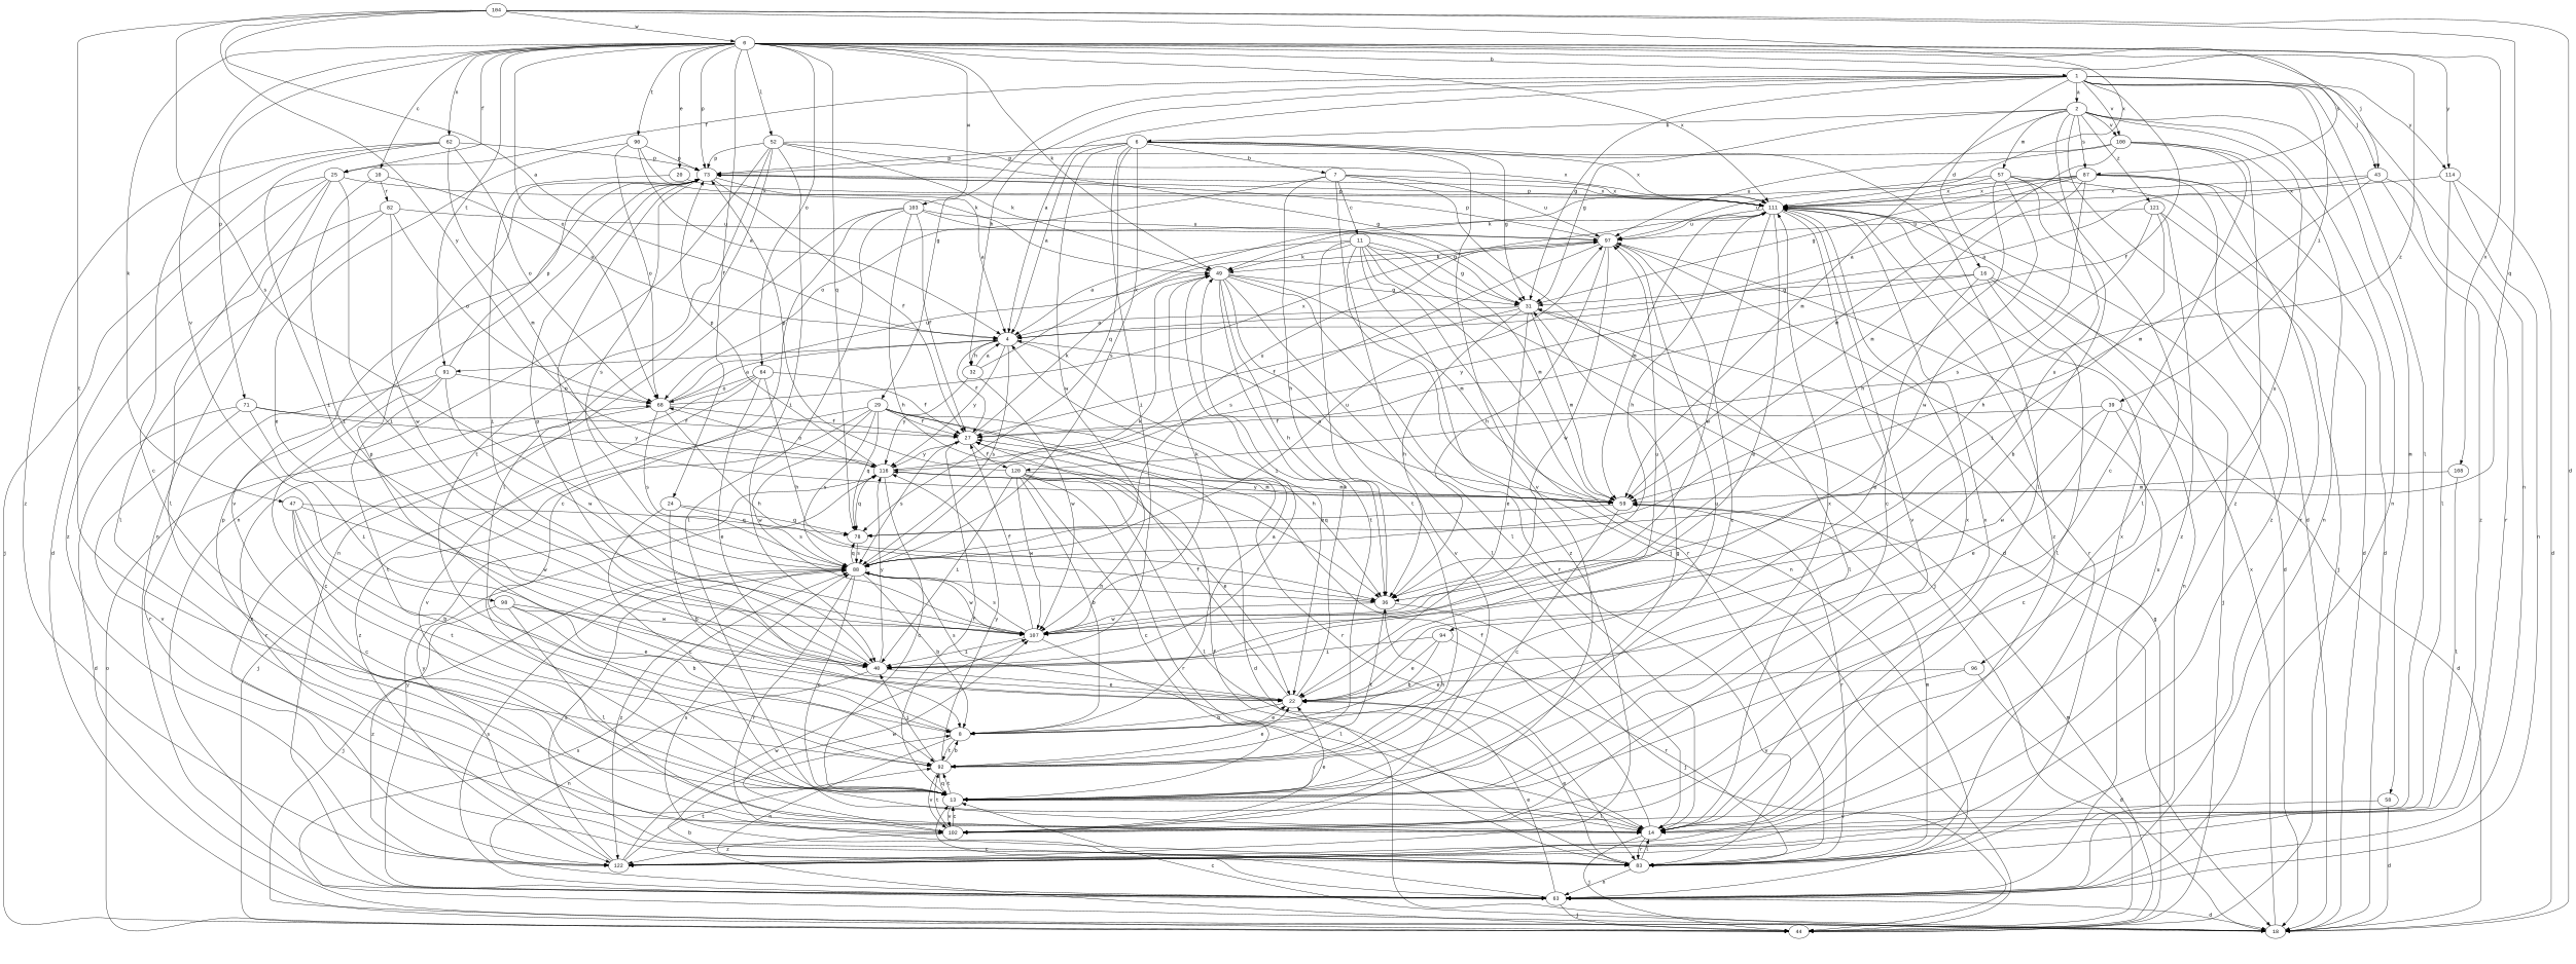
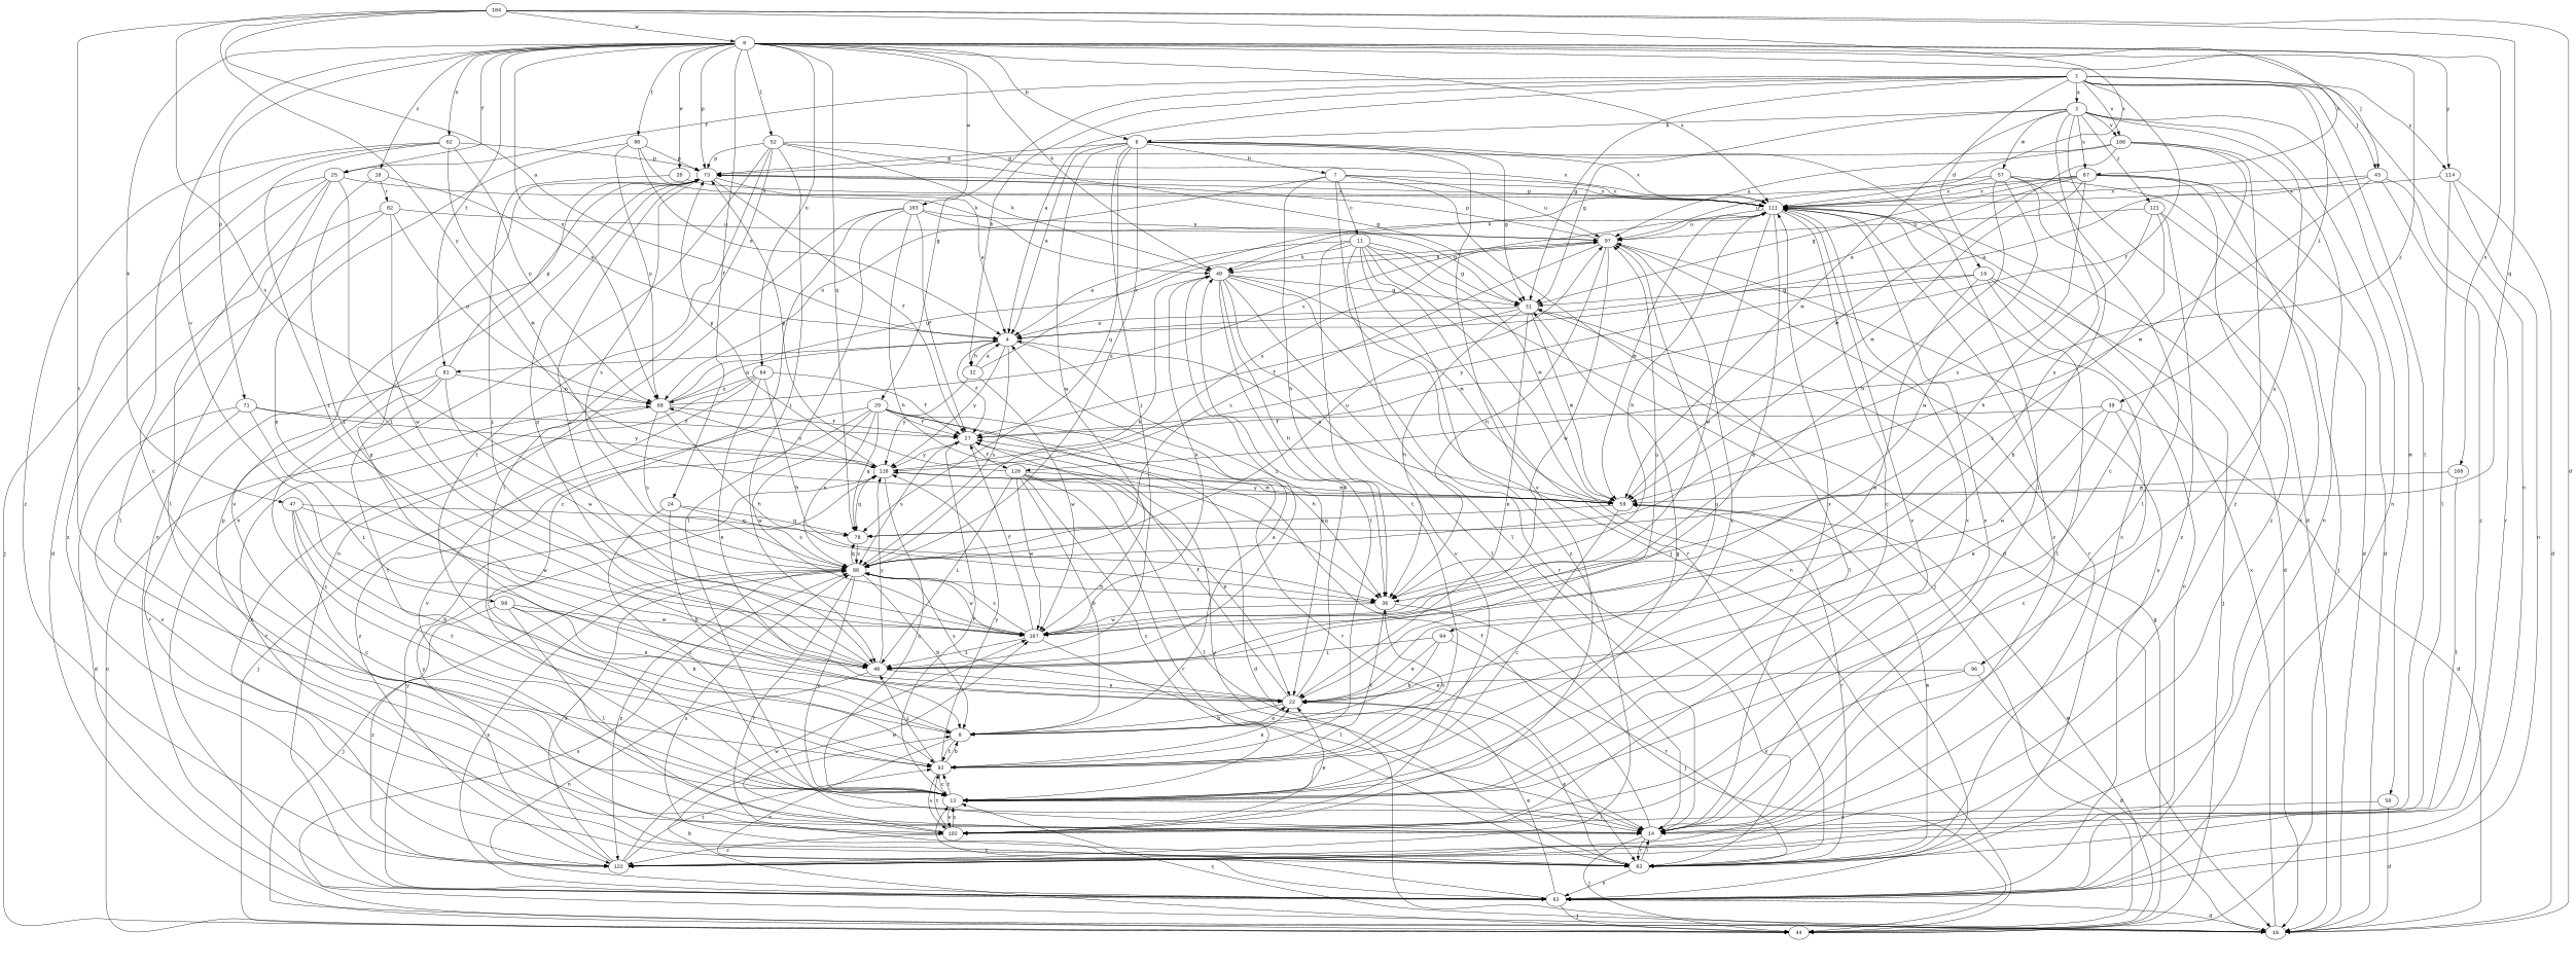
  strict digraph {
    fontname="Liberation Mono"
    node [fontname="Liberation Mono"]
    edge [fontname="Liberation Mono"]
    0
    6
    10
    20
    24
    25
    43
    47
    49
    52
    62
    64
    68
    71
    73
    78
    87
    90
    91
    98
    103
    108
    111
    114
    120
    4
    31
    n28 [label=14]
    88
    7
    40
    102
    107
    82
    8
    13
    63
    18
    44
    59
    83
    122
    92
    36
    27
    22
    97
    116
    104
    1
    2
    16
    29
    32
    39
    100
    57
    58
    94
    96
    121
    11
-   0 -> 1 [label=b]
+   0 -> 6 [label=b]
    0 -> 10 [label=c]
    0 -> 20 [label=e]
    0 -> 24 [label=f]
    0 -> 25 [label=f]
    0 -> 43 [label=j]
    0 -> 47 [label=k]
    0 -> 49 [label=k]
    0 -> 52 [label=l]
    0 -> 62 [label=n]
    0 -> 64 [label=o]
    0 -> 68 [label=o]
    0 -> 71 [label=p]
    0 -> 73 [label=p]
    0 -> 78 [label=q]
    0 -> 87 [label=s]
    0 -> 90 [label=t]
    0 -> 91 [label=t]
    0 -> 98 [label=v]
    0 -> 103 [label=w]
    0 -> 108 [label=x]
    0 -> 111 [label=x]
    0 -> 114 [label=y]
    0 -> 120 [label=z]
    6 -> 73 [label=p]
    6 -> 78 [label=q]
    6 -> 111 [label=x]
    6 -> 4 [label=a]
    6 -> 31 [label=g]
    6 -> n28 [label=l]
    6 -> 88 [label=s]
    6 -> 7 [label=b]
    6 -> 40 [label=i]
    6 -> 102 [label=v]
    6 -> 107 [label=w]
    10 -> 4 [label=a]
    10 -> 40 [label=i]
    10 -> 82 [label=r]
-   20 -> 111 [label=p]
+   20 -> 111 [label=x]
    20 -> 40 [label=i]
    24 -> 78 [label=q]
    24 -> 88 [label=s]
    24 -> 8 [label=b]
    24 -> 13 [label=c]
    25 -> 111 [label=x]
    25 -> n28 [label=l]
    25 -> 40 [label=i]
    25 -> 63 [label=n]
    25 -> 18 [label=d]
    25 -> 44 [label=j]
    43 -> 111 [label=x]
    43 -> 4 [label=a]
    43 -> 59 [label=m]
    43 -> 83 [label=r]
    43 -> 122 [label=z]
    47 -> 78 [label=q]
    47 -> 107 [label=w]
    47 -> 8 [label=b]
    47 -> 13 [label=c]
    47 -> 92 [label=t]
    49 -> 31 [label=g]
    49 -> n28 [label=l]
    49 -> 40 [label=i]
    49 -> 102 [label=v]
    49 -> 59 [label=m]
    49 -> 83 [label=r]
    49 -> 92 [label=t]
    49 -> 36 [label=h]
    52 -> 49 [label=k]
    52 -> 73 [label=p]
    52 -> 111 [label=x]
    52 -> 31 [label=g]
    52 -> n28 [label=l]
    52 -> 40 [label=i]
    52 -> 63 [label=n]
    52 -> 92 [label=t]
    62 -> 68 [label=o]
    62 -> 73 [label=p]
    62 -> 40 [label=i]
    62 -> 13 [label=c]
    62 -> 59 [label=m]
    62 -> 122 [label=z]
    64 -> 68 [label=o]
    64 -> 102 [label=v]
    64 -> 122 [label=z]
    64 -> 36 [label=h]
    64 -> 27 [label=f]
    64 -> 22 [label=e]
    68 -> 111 [label=x]
    68 -> 4 [label=a]
    68 -> 88 [label=s]
    68 -> 83 [label=r]
    68 -> 36 [label=h]
    68 -> 27 [label=f]
    68 -> 97 [label=u]
    71 -> 40 [label=i]
    71 -> 102 [label=v]
    71 -> 18 [label=d]
    71 -> 27 [label=f]
    71 -> 116 [label=y]
    73 -> 111 [label=x]
    73 -> 4 [label=a]
    73 -> 88 [label=s]
    73 -> 40 [label=i]
    73 -> 102 [label=v]
    73 -> 27 [label=f]
    78 -> 88 [label=s]
    87 -> 49 [label=k]
    87 -> 111 [label=x]
    87 -> 4 [label=a]
    87 -> 31 [label=g]
    87 -> 88 [label=s]
    87 -> 18 [label=d]
    87 -> 59 [label=m]
    87 -> 83 [label=r]
    87 -> 122 [label=z]
    90 -> 49 [label=k]
    90 -> 68 [label=o]
    90 -> 73 [label=p]
    90 -> 4 [label=a]
    90 -> 22 [label=e]
    91 -> 68 [label=o]
    91 -> 73 [label=p]
    91 -> 107 [label=w]
    91 -> 13 [label=c]
    91 -> 83 [label=r]
    91 -> 92 [label=t]
    98 -> n28 [label=l]
    98 -> 107 [label=w]
    98 -> 8 [label=b]
    98 -> 122 [label=z]
    98 -> 22 [label=e]
    103 -> 31 [label=g]
    103 -> n28 [label=l]
    103 -> 13 [label=c]
    103 -> 63 [label=n]
    103 -> 36 [label=h]
    103 -> 27 [label=f]
    103 -> 97 [label=u]
    108 -> n28 [label=l]
    108 -> 59 [label=m]
    111 -> 73 [label=p]
    111 -> 102 [label=v]
    111 -> 107 [label=w]
    111 -> 13 [label=c]
    111 -> 18 [label=d]
    111 -> 59 [label=m]
    111 -> 122 [label=z]
    111 -> 36 [label=h]
    111 -> 22 [label=e]
    111 -> 97 [label=u]
    114 -> 111 [label=x]
    114 -> n28 [label=l]
    114 -> 63 [label=n]
    114 -> 18 [label=d]
    120 -> 73 [label=p]
    120 -> n28 [label=l]
    120 -> 40 [label=i]
    120 -> 107 [label=w]
    120 -> 8 [label=b]
    120 -> 13 [label=c]
    120 -> 59 [label=m]
    120 -> 83 [label=r]
    120 -> 22 [label=e]
    4 -> 91 [label=t]
    4 -> 88 [label=s]
    4 -> 27 [label=f]
    4 -> 22 [label=e]
    4 -> 116 [label=y]
    4 -> 32 [label=h]
    31 -> 4 [label=a]
    31 -> n28 [label=l]
    31 -> 59 [label=m]
    31 -> 36 [label=h]
    31 -> 27 [label=f]
    31 -> 22 [label=e]
    n28 -> 111 [label=x]
    n28 -> 44 [label=j]
    n28 -> 83 [label=r]
    n28 -> 27 [label=f]
    88 -> 49 [label=k]
    88 -> 78 [label=q]
    88 -> 107 [label=w]
    88 -> 8 [label=b]
    88 -> 13 [label=c]
    88 -> 44 [label=j]
    88 -> 83 [label=r]
    88 -> 122 [label=z]
    88 -> 36 [label=h]
    88 -> 97 [label=u]
    7 -> 68 [label=o]
    7 -> 111 [label=x]
    7 -> 18 [label=d]
    7 -> 44 [label=j]
    7 -> 36 [label=h]
    7 -> 97 [label=u]
    7 -> 11 [label=c]
    40 -> 73 [label=p]
    40 -> 63 [label=n]
    40 -> 22 [label=e]
    40 -> 97 [label=u]
    40 -> 116 [label=y]
    102 -> 111 [label=x]
    102 -> 107 [label=w]
    102 -> 13 [label=c]
    102 -> 122 [label=z]
    102 -> 92 [label=t]
    102 -> 22 [label=e]
    107 -> 49 [label=k]
    107 -> n28 [label=l]
    107 -> 88 [label=s]
    107 -> 40 [label=i]
    107 -> 27 [label=f]
    82 -> 68 [label=o]
    82 -> n28 [label=l]
    82 -> 107 [label=w]
    82 -> 122 [label=z]
    82 -> 97 [label=u]
    8 -> 73 [label=p]
    8 -> 4 [label=a]
    8 -> 63 [label=n]
    8 -> 92 [label=t]
    8 -> 22 [label=e]
    13 -> 111 [label=x]
    13 -> 31 [label=g]
    13 -> n28 [label=l]
    13 -> 102 [label=v]
    13 -> 92 [label=t]
    13 -> 27 [label=f]
    63 -> 88 [label=s]
    63 -> 13 [label=c]
    63 -> 18 [label=d]
    63 -> 44 [label=j]
    63 -> 22 [label=e]
    63 -> 97 [label=u]
    63 -> 116 [label=y]
    18 -> 111 [label=x]
    18 -> 88 [label=s]
    18 -> 13 [label=c]
    44 -> 68 [label=o]
    44 -> 31 [label=g]
    44 -> 8 [label=b]
    44 -> 59 [label=m]
    59 -> 78 [label=q]
    59 -> 4 [label=a]
    59 -> 13 [label=c]
    59 -> 83 [label=r]
    59 -> 116 [label=y]
    83 -> 73 [label=p]
    83 -> 111 [label=x]
    83 -> n28 [label=l]
    83 -> 88 [label=s]
    83 -> 63 [label=n]
    83 -> 59 [label=m]
-   83 -> 27 [label=f]
+   83 -> 27 [label=y]
    83 -> 22 [label=e]
    122 -> 88 [label=s]
    122 -> 107 [label=w]
    122 -> 92 [label=t]
    122 -> 116 [label=y]
    92 -> 40 [label=i]
    92 -> 102 [label=v]
    92 -> 8 [label=b]
-   92 -> 13 [label=q]
+   92 -> 13 [label=c]
    92 -> 36 [label=h]
    92 -> 22 [label=e]
    92 -> 97 [label=u]
    92 -> 116 [label=y]
    36 -> 107 [label=w]
    36 -> 44 [label=j]
    36 -> 92 [label=t]
-   27 -> 49 [label=k]
    27 -> 120 [label=f]
    27 -> 88 [label=s]
    27 -> 116 [label=y]
    22 -> 49 [label=k]
    22 -> 88 [label=s]
    22 -> 8 [label=b]
    22 -> 27 [label=f]
    97 -> 49 [label=k]
    97 -> 73 [label=p]
    97 -> 88 [label=s]
    97 -> 107 [label=w]
    97 -> 13 [label=c]
    97 -> 83 [label=r]
    97 -> 36 [label=h]
    116 -> 68 [label=o]
    116 -> 73 [label=p]
    116 -> 78 [label=q]
    116 -> 13 [label=c]
    116 -> 59 [label=m]
    116 -> 97 [label=u]
    104 -> 0 [label=w]
    104 -> 78 [label=q]
    104 -> 111 [label=x]
    104 -> 4 [label=a]
    104 -> 88 [label=s]
    104 -> 18 [label=d]
    104 -> 92 [label=t]
    104 -> 116 [label=y]
    1 -> 25 [label=f]
    1 -> 43 [label=j]
    1 -> 114 [label=y]
    1 -> 4 [label=a]
    1 -> 31 [label=g]
    1 -> n28 [label=l]
    1 -> 63 [label=n]
    1 -> 27 [label=f]
    1 -> 2 [label=a]
    1 -> 16 [label=d]
    1 -> 29 [label=g]
    1 -> 32 [label=h]
    1 -> 39 [label=i]
    1 -> 100 [label=v]
    2 -> 6 [label=b]
    2 -> 87 [label=s]
    2 -> 31 [label=g]
    2 -> 63 [label=n]
    2 -> 18 [label=d]
    2 -> 59 [label=m]
    2 -> 100 [label=v]
    2 -> 57 [label=m]
    2 -> 58 [label=m]
    2 -> 94 [label=u]
    2 -> 96 [label=u]
    2 -> 121 [label=z]
    16 -> 31 [label=g]
    16 -> n28 [label=l]
    16 -> 63 [label=n]
    16 -> 44 [label=j]
    16 -> 22 [label=e]
    16 -> 116 [label=y]
    29 -> 78 [label=q]
    29 -> 88 [label=s]
    29 -> 107 [label=w]
    29 -> 18 [label=d]
    29 -> 44 [label=j]
    29 -> 83 [label=r]
    29 -> 122 [label=z]
    29 -> 36 [label=h]
    29 -> 27 [label=f]
    32 -> 111 [label=x]
    32 -> 4 [label=a]
    32 -> 107 [label=w]
    32 -> 116 [label=y]
    39 -> 107 [label=w]
    39 -> 13 [label=c]
    39 -> 18 [label=d]
    39 -> 27 [label=f]
    39 -> 22 [label=e]
    100 -> 73 [label=p]
    100 -> 13 [label=c]
    100 -> 63 [label=n]
    100 -> 59 [label=m]
    100 -> 122 [label=z]
    100 -> 97 [label=u]
    57 -> 111 [label=x]
    57 -> n28 [label=l]
    57 -> 107 [label=w]
    57 -> 8 [label=b]
    57 -> 18 [label=d]
    57 -> 36 [label=h]
    57 -> 97 [label=u]
    58 -> 102 [label=v]
    58 -> 18 [label=d]
    94 -> 40 [label=i]
    94 -> 8 [label=b]
    94 -> 83 [label=r]
    94 -> 22 [label=e]
    96 -> 102 [label=v]
    96 -> 18 [label=d]
    96 -> 22 [label=e]
    121 -> 40 [label=i]
    121 -> 44 [label=j]
    121 -> 122 [label=z]
    121 -> 36 [label=h]
    121 -> 97 [label=u]
    11 -> 49 [label=k]
    11 -> 4 [label=a]
    11 -> 31 [label=g]
    11 -> n28 [label=l]
    11 -> 63 [label=n]
    11 -> 44 [label=j]
    11 -> 59 [label=m]
    11 -> 83 [label=r]
    11 -> 122 [label=z]
    11 -> 92 [label=t]
  }
